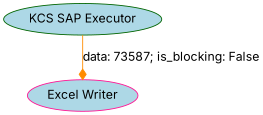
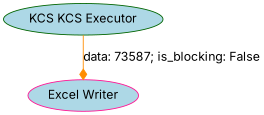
  digraph {
    rankdir=TB
    fontname=Inter
    node [style=filled fillcolor=lightblue fontname=Inter]
    n1 [label="Excel Writer" color=deeppink]
-   n2 [label="KCS SAP Executor" color=darkgreen]
+   n2 [label="KCS KCS Executor" color=darkgreen]
    n2 -> n1 [label="data: 73587; is_blocking: False" color=darkorange arrowhead=diamond fontname=Inter]
  }
